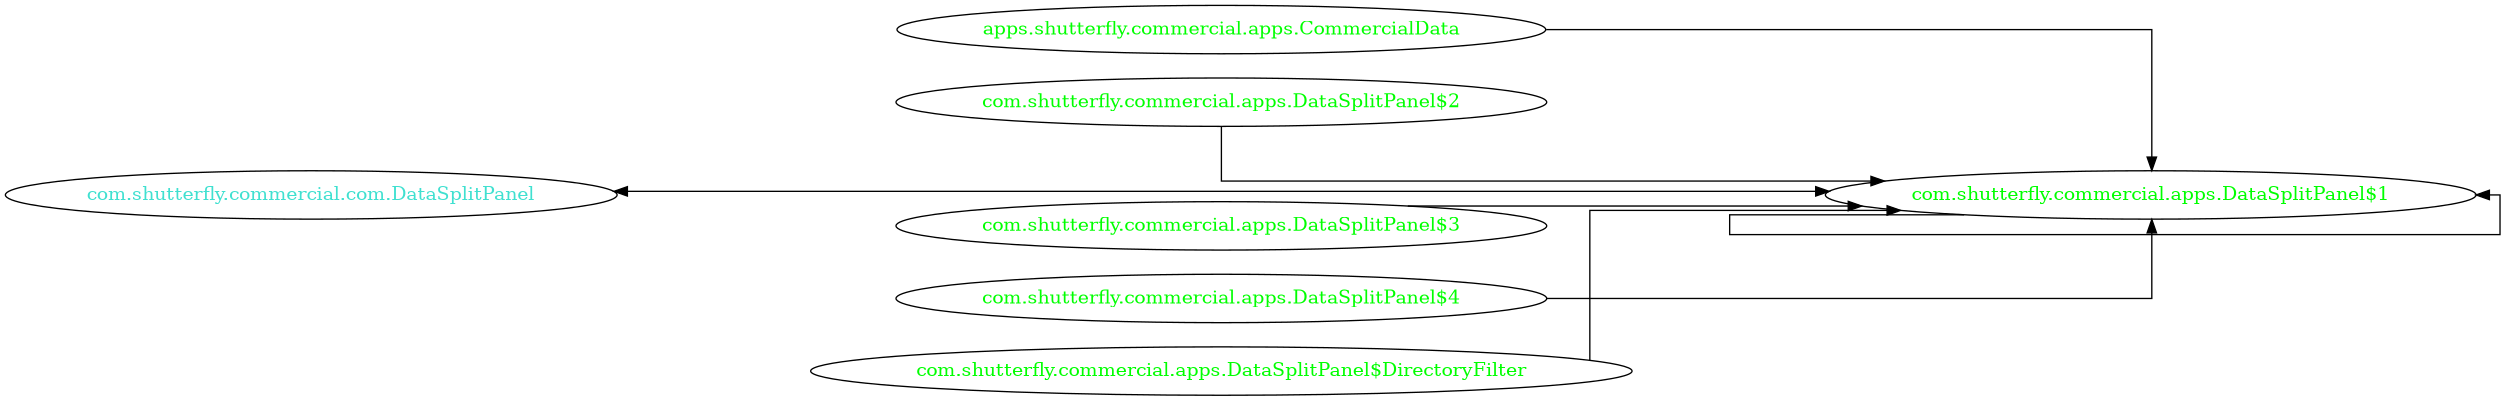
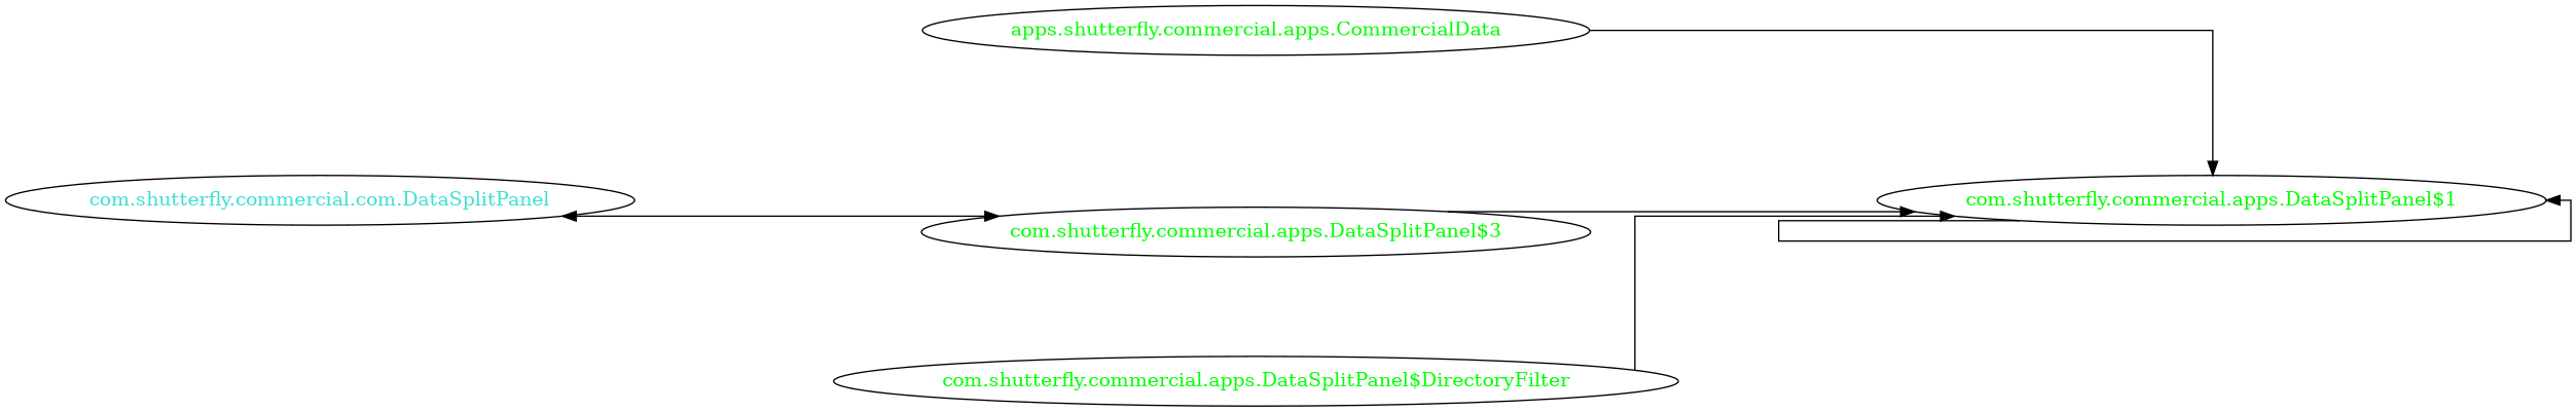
  digraph {
    concentrate=true
    rankdir=LR
    ranksep=2.0
    splines=ortho
    node [fontcolor=green]
    "com.shutterfly.commercial.apps.DataSplitPanel$1"
    n2 [label="apps.shutterfly.commercial.apps.CommercialData"]
-   "com.shutterfly.commercial.apps.DataSplitPanel$2"
    "com.shutterfly.commercial.apps.DataSplitPanel$3"
-   "com.shutterfly.commercial.apps.DataSplitPanel$4"
    "com.shutterfly.commercial.apps.DataSplitPanel$DirectoryFilter"
    n7 [fontcolor=turquoise label="com.shutterfly.commercial.com.DataSplitPanel"]
    "com.shutterfly.commercial.apps.DataSplitPanel$1" -> "com.shutterfly.commercial.apps.DataSplitPanel$1"
    n2 -> "com.shutterfly.commercial.apps.DataSplitPanel$1"
-   "com.shutterfly.commercial.apps.DataSplitPanel$2" -> "com.shutterfly.commercial.apps.DataSplitPanel$1"
    "com.shutterfly.commercial.apps.DataSplitPanel$3" -> "com.shutterfly.commercial.apps.DataSplitPanel$1"
-   "com.shutterfly.commercial.apps.DataSplitPanel$4" -> "com.shutterfly.commercial.apps.DataSplitPanel$1"
    "com.shutterfly.commercial.apps.DataSplitPanel$DirectoryFilter" -> "com.shutterfly.commercial.apps.DataSplitPanel$1"
-   n7 -> "com.shutterfly.commercial.apps.DataSplitPanel$1" [dir=both]
+   n7 -> "com.shutterfly.commercial.apps.DataSplitPanel$3" [dir=both]
  }
